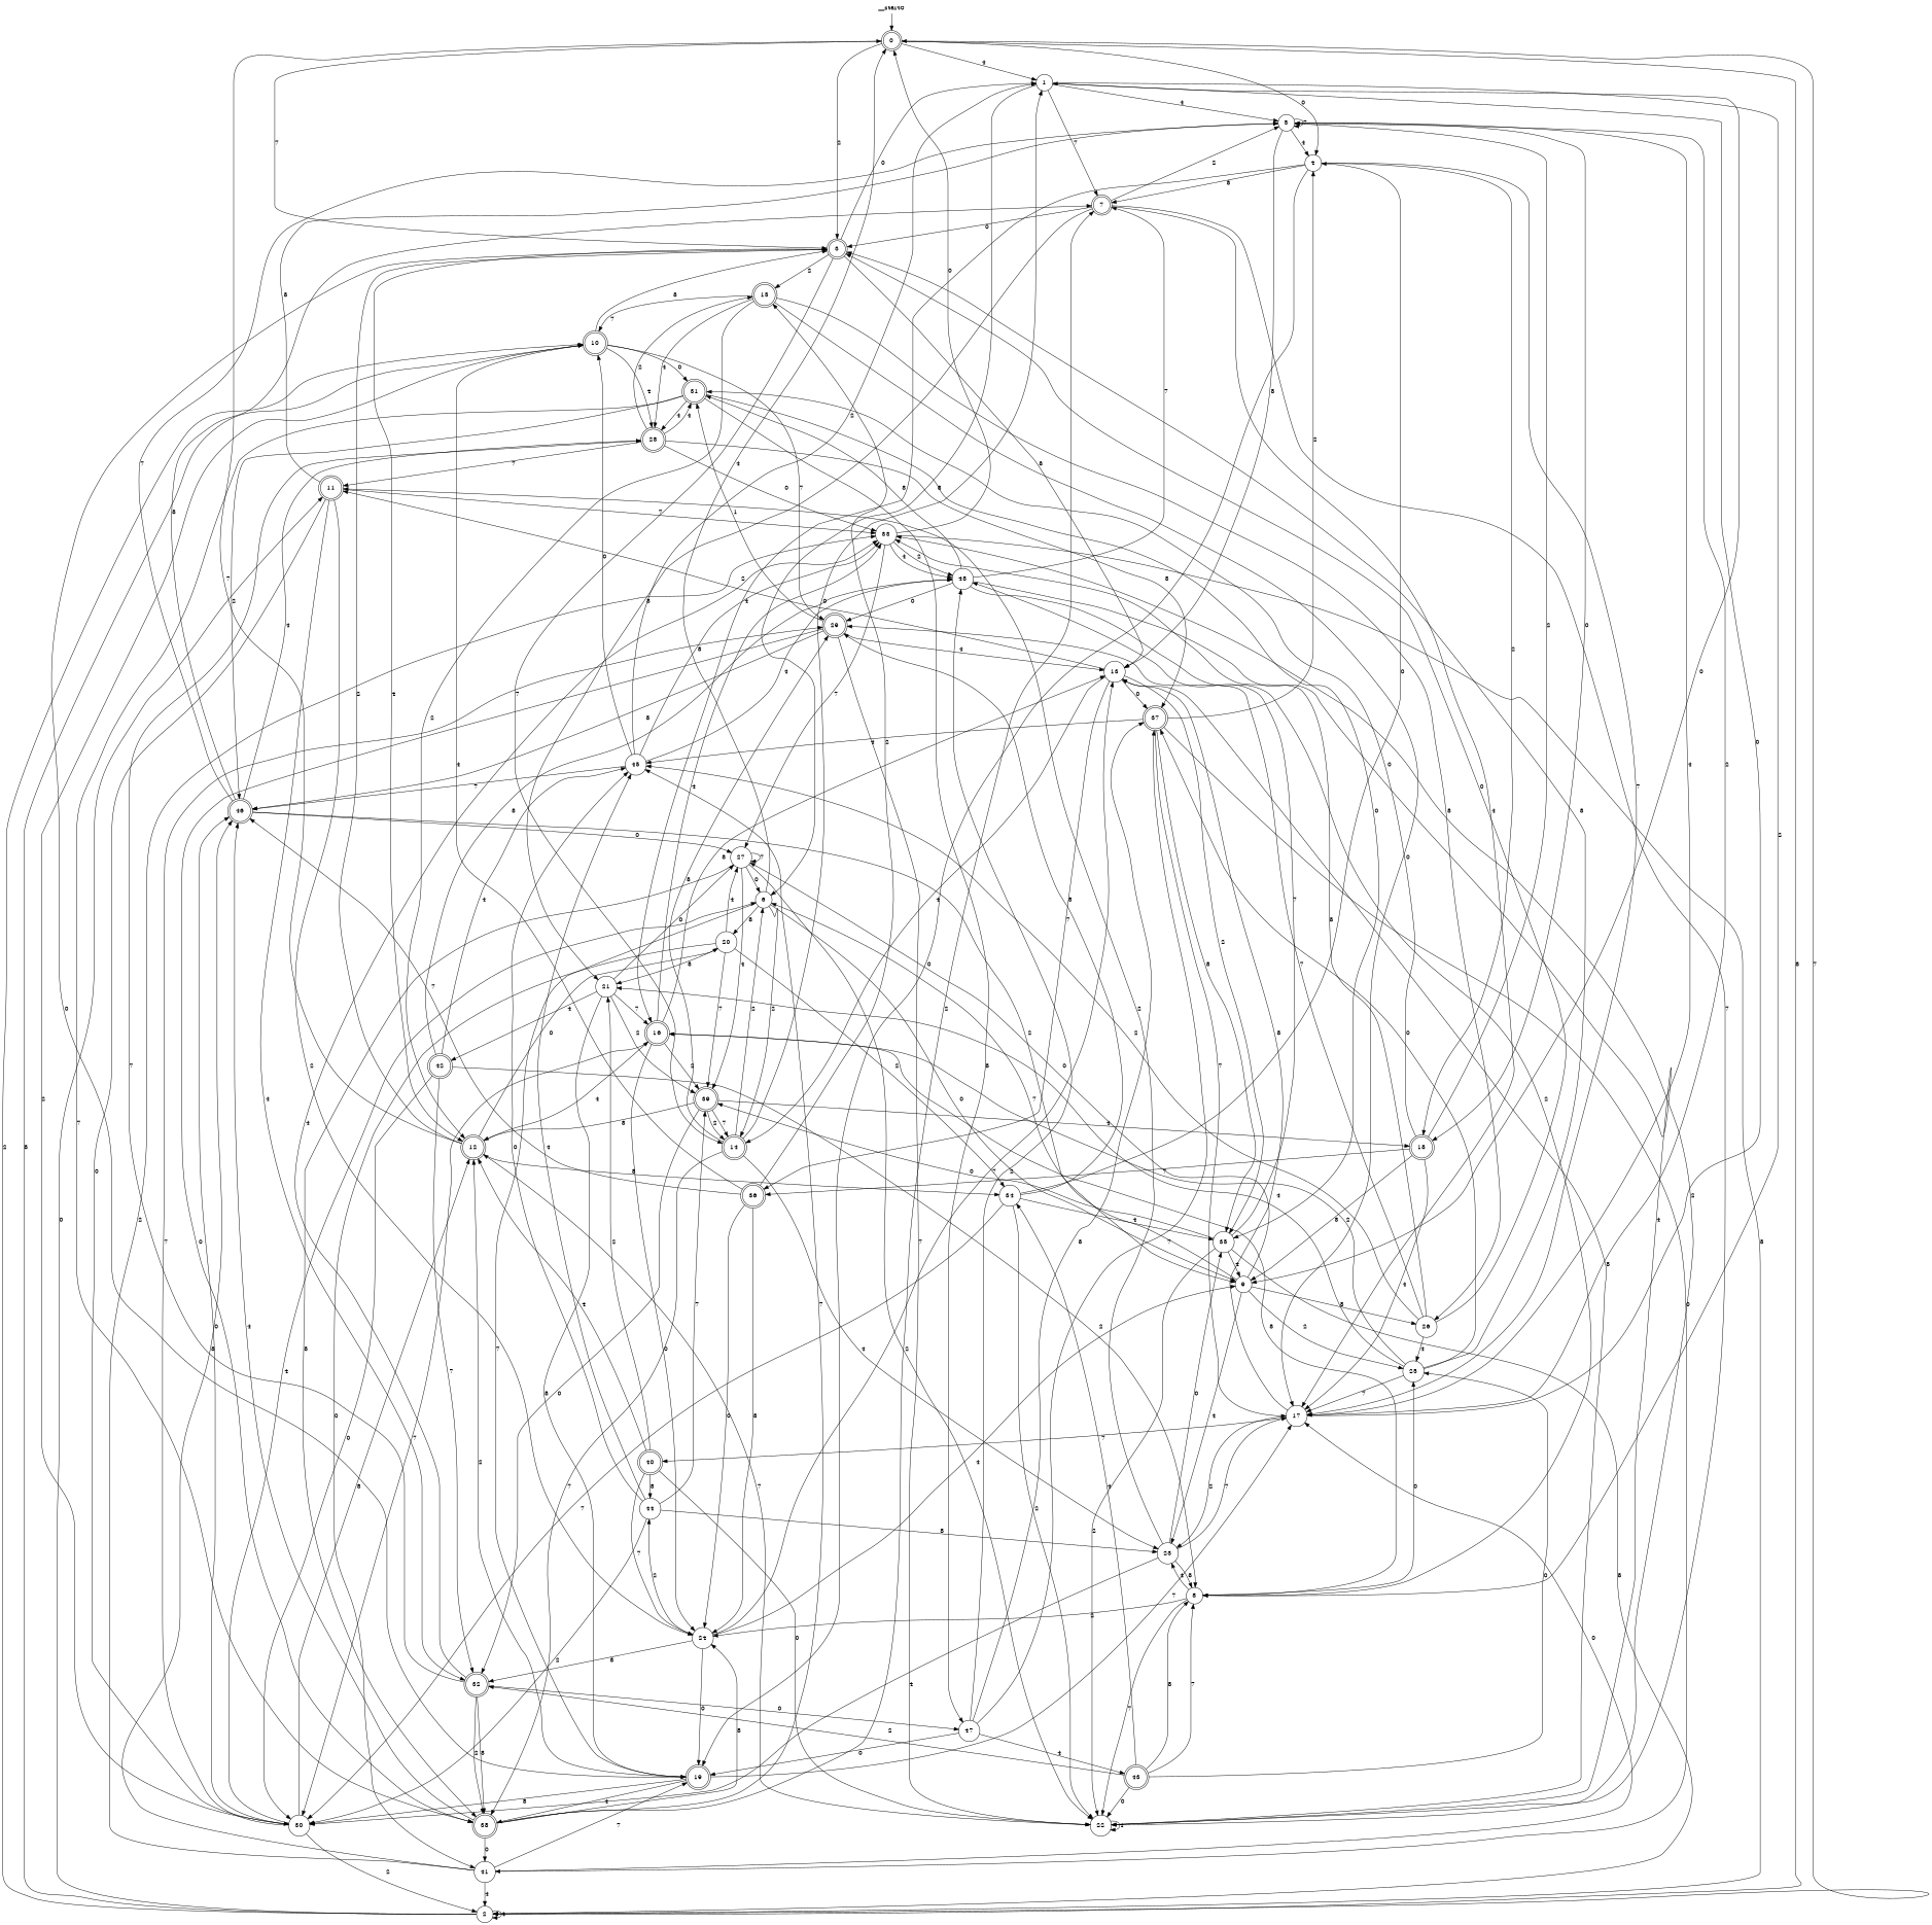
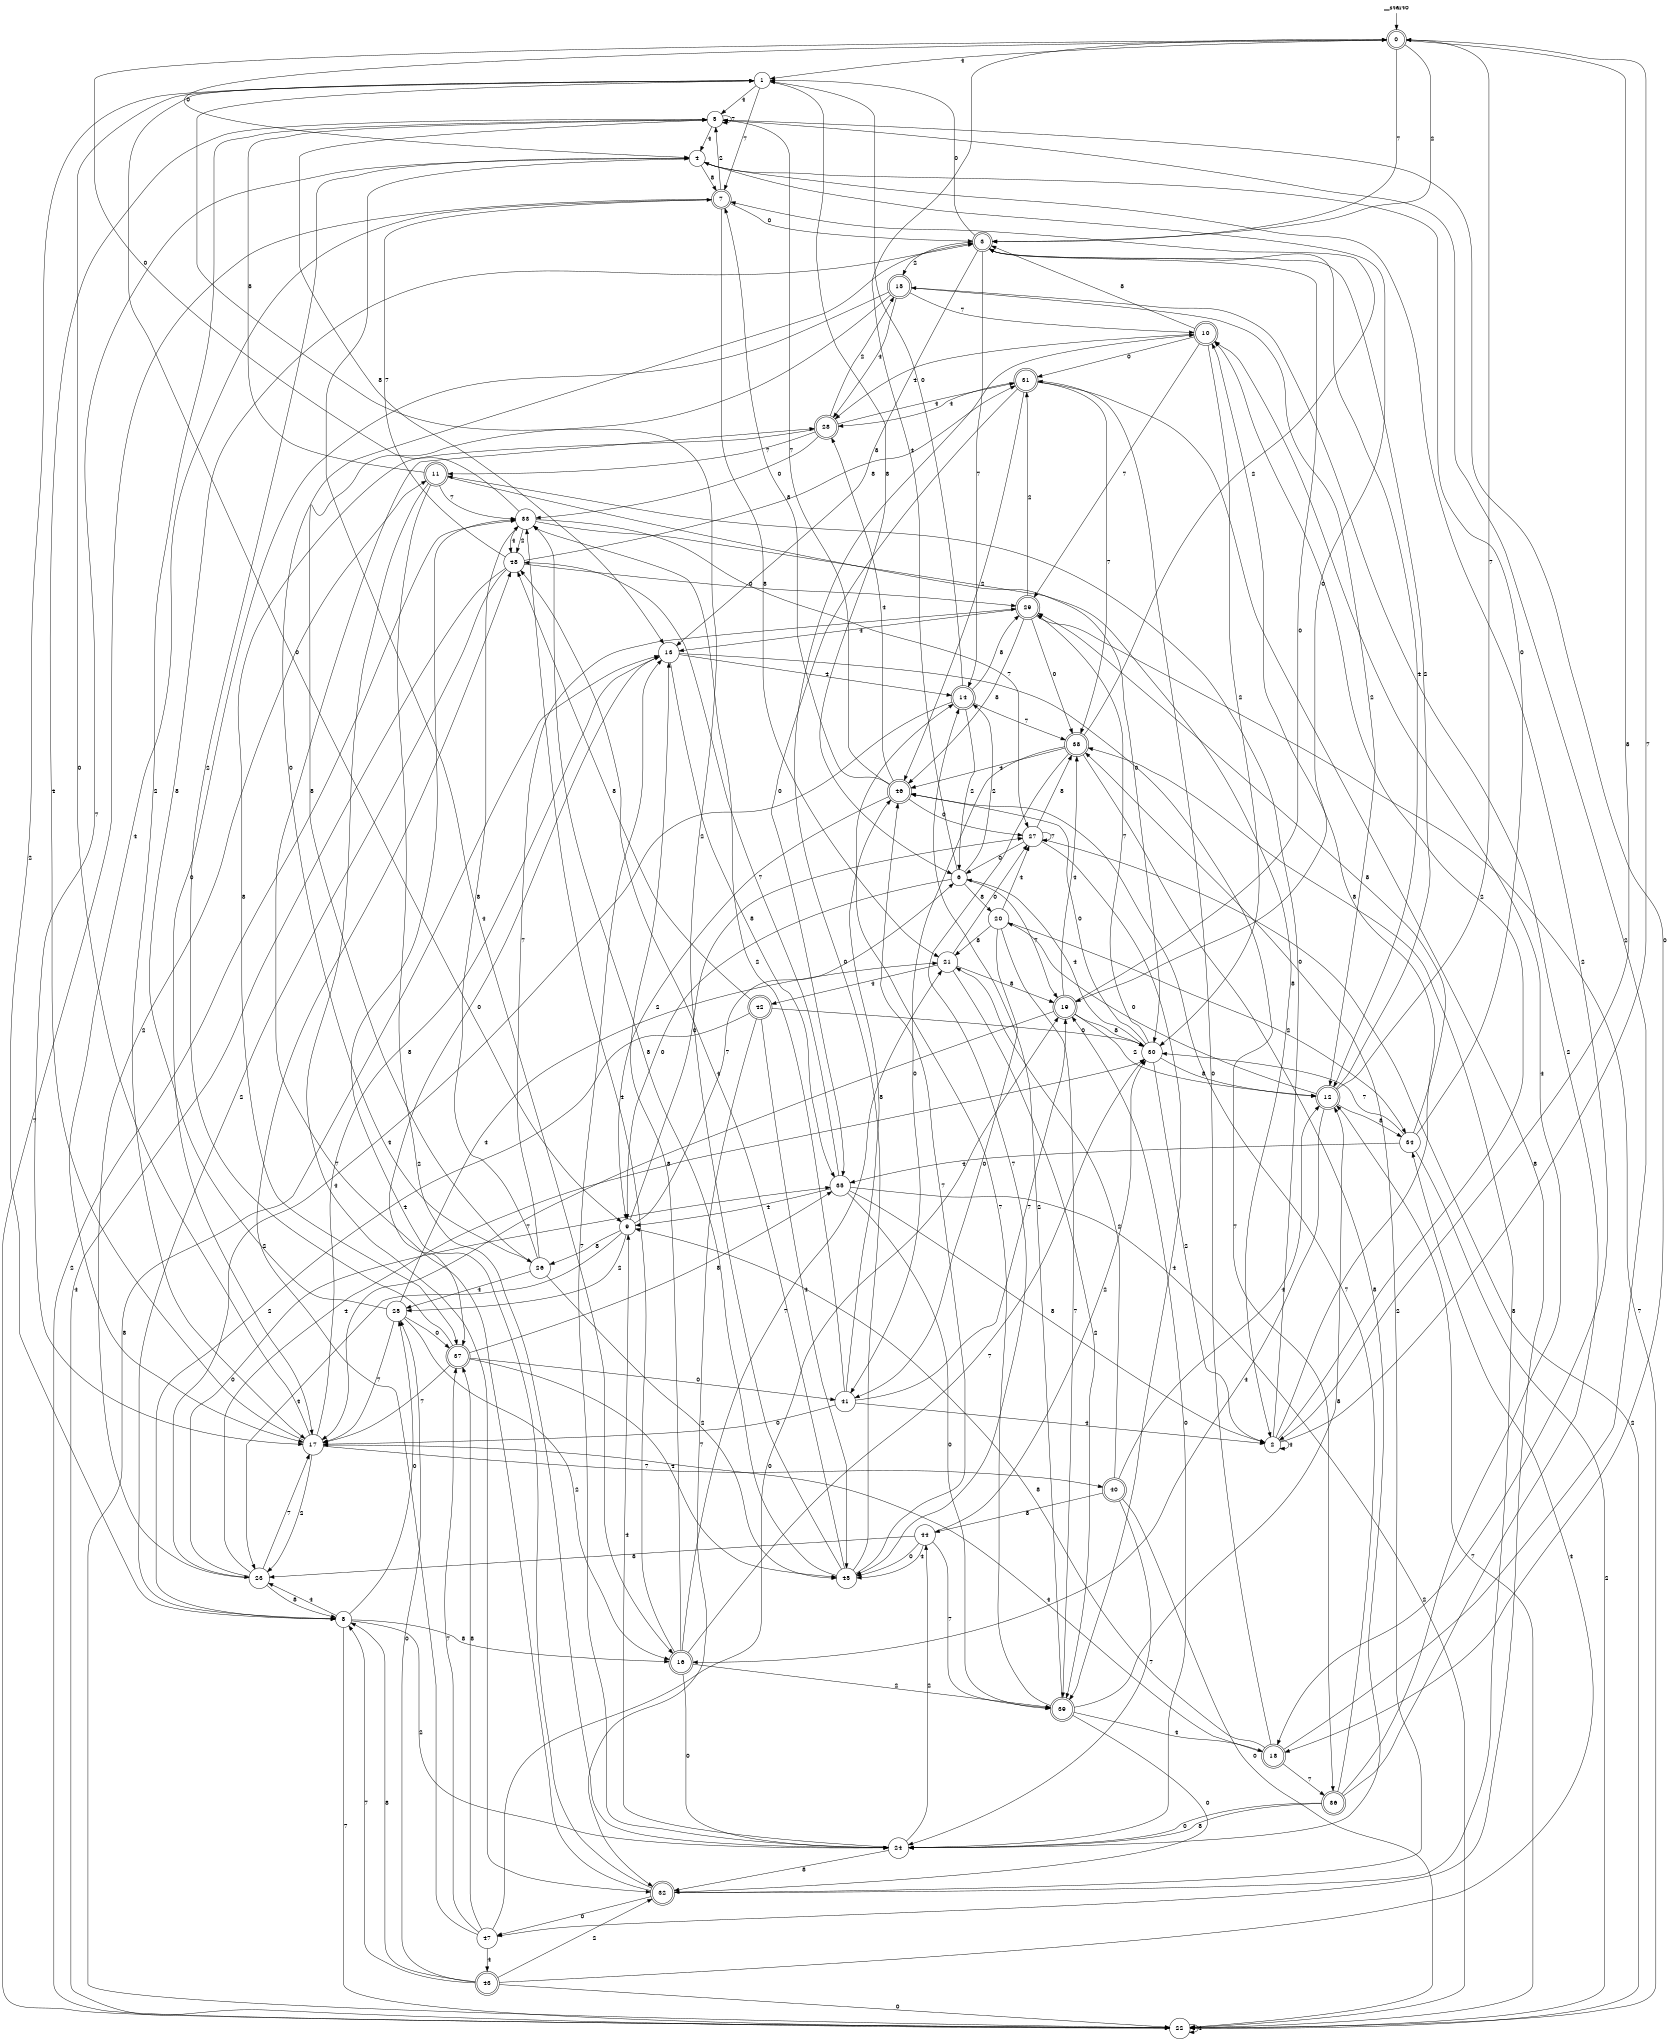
  digraph {
    node [shape=circle]
    n1 [label=0 shape=doublecircle]
    n2 [label=1]
    n3 [label=2]
    n4 [label=3 shape=doublecircle]
    n5 [label=4]
    n6 [label=5]
    n7 [label=6]
    n8 [label=7 shape=doublecircle]
    n9 [label=8]
    n10 [label=9]
    n11 [label=10 shape=doublecircle]
    n12 [label=11 shape=doublecircle]
    n13 [label=12 shape=doublecircle]
    n14 [label=13]
    n15 [label=14 shape=doublecircle]
    n16 [label=15 shape=doublecircle]
    n17 [label=16 shape=doublecircle]
    n18 [label=17]
    n19 [label=18 shape=doublecircle]
    n20 [label=19 shape=doublecircle]
    n21 [label=20]
    n22 [label=21]
    n23 [label=22]
    n24 [label=23]
    n25 [label=24]
    n26 [label=25]
    n27 [label=26]
    n28 [label=27]
    n29 [label=28 shape=doublecircle]
    n30 [label=29 shape=doublecircle]
    n31 [label=30]
    n32 [label=31 shape=doublecircle]
    n33 [label=32 shape=doublecircle]
    n34 [label=33]
    n35 [label=34]
    n36 [label=35]
    n37 [label=36 shape=doublecircle]
    n38 [label=37 shape=doublecircle]
    n39 [label=38 shape=doublecircle]
    n40 [label=39 shape=doublecircle]
    n41 [label=40 shape=doublecircle]
    n42 [label=41]
    n43 [label=42 shape=doublecircle]
    n44 [label=44]
    n45 [label=45]
    n46 [label=46 shape=doublecircle]
    n47 [label=47]
    n48 [label=48]
    n49 [label=43 shape=doublecircle]
    __start0 [height=0 shape=none width=0]
    n1 -> n2 [label=4]
    n1 -> n3 [label=8]
    n1 -> n4 [label=7]
    n1 -> n4 [label=2]
    n1 -> n5 [label=0]
    n2 -> n6 [label=4]
    n2 -> n7 [label=8]
    n2 -> n8 [label=7]
    n2 -> n9 [label=2]
    n2 -> n10 [label=0]
    n3 -> n1 [label=7]
    n3 -> n3 [label=4]
    n3 -> n11 [label=8]
    n3 -> n11 [label=2]
    n3 -> n12 [label=0]
    n4 -> n2 [label=0]
    n4 -> n13 [label=4]
    n4 -> n14 [label=8]
    n4 -> n15 [label=7]
    n4 -> n16 [label=2]
    n5 -> n8 [label=8]
    n5 -> n17 [label=4]
    n5 -> n18 [label=7]
    n5 -> n19 [label=2]
    n5 -> n20 [label=0]
    n6 -> n5 [label=4]
    n6 -> n6 [label=7]
    n6 -> n14 [label=8]
    n6 -> n18 [label=2]
    n6 -> n19 [label=0]
    n7 -> n1 [label=4]
    n7 -> n10 [label=0]
    n7 -> n15 [label=2]
    n7 -> n20 [label=7]
    n7 -> n21 [label=8]
    n8 -> n4 [label=0]
    n8 -> n6 [label=2]
    n8 -> n18 [label=4]
    n8 -> n22 [label=8]
    n8 -> n23 [label=7]
    n9 -> n17 [label=8]
    n9 -> n23 [label=7]
    n9 -> n24 [label=4]
    n9 -> n25 [label=2]
    n9 -> n26 [label=0]
    n10 -> n7 [label=7]
    n10 -> n24 [label=4]
    n10 -> n26 [label=2]
    n10 -> n27 [label=8]
    n10 -> n28 [label=0]
    n11 -> n4 [label=8]
    n11 -> n29 [label=4]
    n11 -> n30 [label=7]
    n11 -> n31 [label=2]
    n11 -> n32 [label=0]
    n12 -> n6 [label=8]
    n12 -> n25 [label=2]
    n12 -> n31 [label=0]
    n12 -> n33 [label=4]
    n12 -> n34 [label=7]
    n13 -> n1 [label=7]
    n13 -> n4 [label=2]
    n13 -> n17 [label=4]
    n13 -> n21 [label=0]
    n13 -> n35 [label=8]
-   n14 -> n12 [label=2]
    n14 -> n15 [label=4]
-   n14 -> n36 [label=2]
+   n14 -> n36 [label=8]
    n14 -> n37 [label=7]
    n14 -> n38 [label=0]
    n15 -> n2 [label=0]
    n15 -> n7 [label=2]
    n15 -> n24 [label=4]
    n15 -> n30 [label=8]
    n15 -> n39 [label=7]
    n16 -> n11 [label=7]
    n16 -> n13 [label=2]
    n16 -> n18 [label=0]
    n16 -> n27 [label=8]
    n16 -> n29 [label=4]
    n17 -> n14 [label=8]
    n17 -> n25 [label=0]
    n17 -> n31 [label=7]
    n17 -> n34 [label=4]
    n17 -> n40 [label=2]
    n18 -> n2 [label=0]
    n18 -> n6 [label=4]
    n18 -> n14 [label=8]
    n18 -> n24 [label=2]
    n18 -> n41 [label=7]
    n19 -> n6 [label=2]
    n19 -> n10 [label=8]
    n19 -> n18 [label=4]
    n19 -> n32 [label=0]
    n19 -> n37 [label=7]
    n20 -> n4 [label=0]
    n20 -> n13 [label=2]
    n20 -> n18 [label=7]
    n20 -> n31 [label=8]
    n20 -> n39 [label=4]
    n21 -> n22 [label=8]
    n21 -> n28 [label=4]
    n21 -> n35 [label=2]
    n21 -> n40 [label=7]
    n21 -> n42 [label=0]
-   n22 -> n17 [label=7]
+   n17 -> n22 [label=7]
    n22 -> n20 [label=8]
    n22 -> n28 [label=0]
    n22 -> n40 [label=2]
    n22 -> n43 [label=4]
    n23 -> n13 [label=7]
    n23 -> n14 [label=8]
    n23 -> n23 [label=4]
    n23 -> n34 [label=2]
    n24 -> n9 [label=8]
    n24 -> n12 [label=2]
    n24 -> n18 [label=7]
    n24 -> n31 [label=4]
    n24 -> n36 [label=0]
    n25 -> n10 [label=4]
    n25 -> n14 [label=7]
    n25 -> n20 [label=0]
    n25 -> n33 [label=8]
    n25 -> n44 [label=2]
    n26 -> n4 [label=8]
    n26 -> n17 [label=2]
    n26 -> n18 [label=7]
    n26 -> n22 [label=4]
    n26 -> n38 [label=0]
    n27 -> n4 [label=0]
    n27 -> n26 [label=4]
    n27 -> n30 [label=7]
    n27 -> n34 [label=8]
    n27 -> n45 [label=2]
    n28 -> n7 [label=0]
    n28 -> n23 [label=2]
    n28 -> n28 [label=7]
    n28 -> n39 [label=8]
    n28 -> n40 [label=4]
    n29 -> n12 [label=7]
    n29 -> n16 [label=2]
    n29 -> n32 [label=4]
    n29 -> n34 [label=0]
    n29 -> n38 [label=8]
    n30 -> n14 [label=4]
    n30 -> n23 [label=7]
-   n30 -> n32 [label=1]
+   n30 -> n32 [label=2]
    n30 -> n39 [label=0]
    n30 -> n46 [label=8]
    n31 -> n3 [label=2]
    n31 -> n7 [label=4]
    n31 -> n13 [label=8]
    n31 -> n30 [label=7]
    n31 -> n46 [label=0]
    n32 -> n29 [label=4]
    n32 -> n36 [label=0]
    n32 -> n39 [label=7]
    n32 -> n46 [label=2]
    n32 -> n47 [label=8]
    n33 -> n29 [label=7]
    n33 -> n34 [label=4]
    n33 -> n39 [label=8]
    n33 -> n39 [label=2]
    n33 -> n47 [label=0]
    n34 -> n1 [label=0]
    n34 -> n3 [label=8]
    n34 -> n28 [label=7]
    n34 -> n48 [label=4]
    n34 -> n48 [label=2]
    n35 -> n5 [label=0]
    n35 -> n23 [label=2]
    n35 -> n30 [label=8]
    n35 -> n31 [label=7]
    n35 -> n36 [label=4]
    n36 -> n3 [label=8]
    n36 -> n10 [label=4]
    n36 -> n23 [label=2]
    n36 -> n40 [label=0]
    n36 -> n48 [label=7]
    n37 -> n11 [label=4]
    n37 -> n16 [label=2]
    n37 -> n25 [label=8]
    n37 -> n25 [label=0]
    n37 -> n46 [label=7]
    n38 -> n5 [label=2]
    n38 -> n18 [label=7]
    n38 -> n36 [label=8]
    n38 -> n42 [label=0]
    n38 -> n45 [label=4]
    n39 -> n8 [label=2]
    n39 -> n25 [label=8]
    n39 -> n42 [label=0]
    n39 -> n45 [label=7]
    n39 -> n46 [label=4]
    n40 -> n13 [label=8]
    n40 -> n15 [label=7]
    n40 -> n15 [label=2]
    n40 -> n19 [label=4]
    n40 -> n33 [label=0]
    n41 -> n13 [label=4]
    n41 -> n22 [label=2]
    n41 -> n23 [label=0]
    n41 -> n25 [label=7]
    n41 -> n44 [label=8]
    n42 -> n3 [label=4]
    n42 -> n18 [label=0]
    n42 -> n20 [label=7]
    n42 -> n34 [label=2]
    n42 -> n46 [label=8]
    n43 -> n9 [label=2]
    n43 -> n31 [label=0]
    n43 -> n33 [label=7]
    n43 -> n45 [label=4]
    n43 -> n48 [label=8]
    n44 -> n24 [label=8]
    n44 -> n31 [label=2]
    n44 -> n40 [label=7]
    n44 -> n45 [label=4]
    n44 -> n45 [label=0]
    n45 -> n2 [label=2]
    n45 -> n11 [label=0]
    n45 -> n34 [label=8]
    n45 -> n46 [label=7]
    n45 -> n48 [label=4]
    n46 -> n6 [label=7]
    n46 -> n8 [label=8]
    n46 -> n10 [label=2]
    n46 -> n28 [label=0]
    n46 -> n29 [label=4]
    n47 -> n20 [label=0]
    n47 -> n38 [label=8]
    n47 -> n38 [label=7]
    n47 -> n48 [label=2]
    n47 -> n49 [label=4]
    n48 -> n8 [label=7]
    n48 -> n9 [label=2]
    n48 -> n23 [label=4]
    n48 -> n30 [label=0]
    n48 -> n32 [label=8]
    n49 -> n9 [label=8]
    n49 -> n9 [label=7]
    n49 -> n23 [label=0]
    n49 -> n26 [label=0]
    n49 -> n33 [label=2]
    n49 -> n35 [label=4]
    __start0 -> n1
  }
